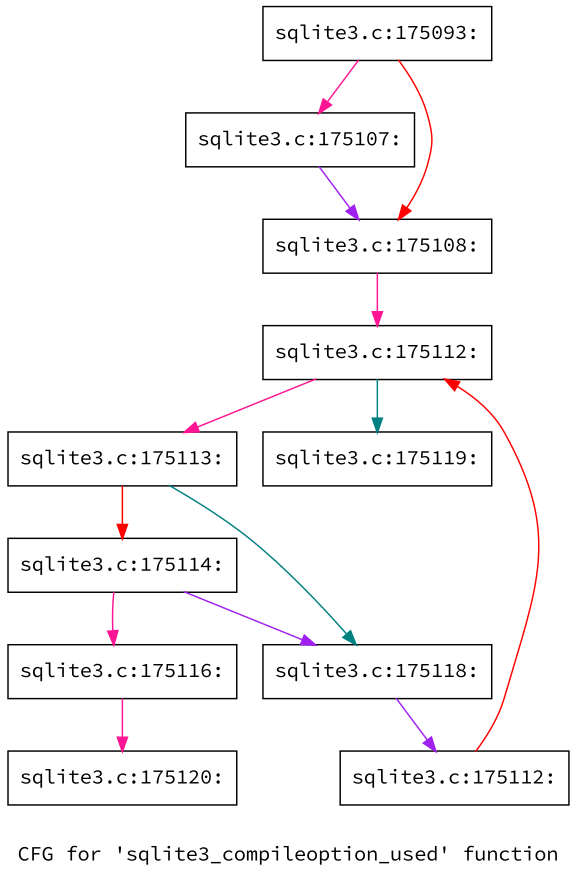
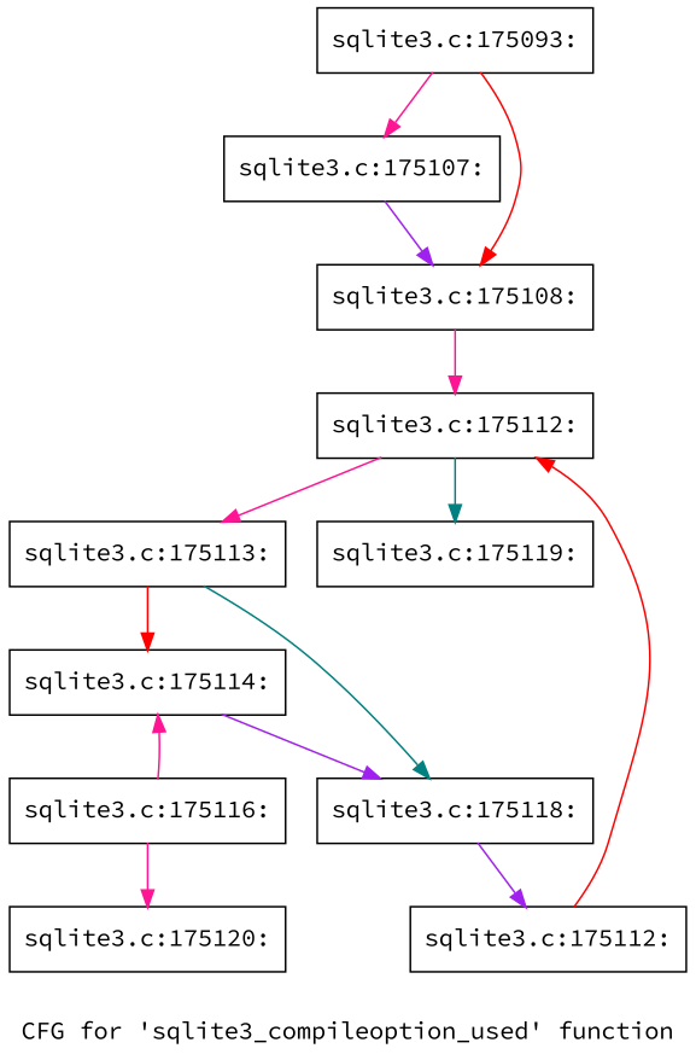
  digraph {
    fontname="Source Code Pro"
    label="CFG for 'sqlite3_compileoption_used' function"
    node [fontname="Source Code Pro" shape=record]
    edge [color=deeppink fontname="Source Code Pro"]
    n1 [label="{sqlite3.c:175093:}"]
    n2 [label="{sqlite3.c:175107:}"]
    n3 [label="{sqlite3.c:175108:}"]
    n4 [label="{sqlite3.c:175112:}"]
    n5 [label="{sqlite3.c:175113:}"]
    n6 [label="{sqlite3.c:175119:}"]
    n7 [label="{sqlite3.c:175114:}"]
    n8 [label="{sqlite3.c:175118:}"]
    n9 [label="{sqlite3.c:175116:}"]
    n10 [label="{sqlite3.c:175112:}"]
    n11 [label="{sqlite3.c:175120:}"]
    n1 -> n2
    n1 -> n3 [color=red]
    n2 -> n3 [color=purple]
    n3 -> n4
    n4 -> n5
    n4 -> n6 [color=teal]
    n5 -> n7 [color=red]
    n5 -> n8 [color=teal]
    n7 -> n8 [color=purple]
-   n7 -> n9
+   n9 -> n7
    n8 -> n10 [color=purple]
    n9 -> n11
    n10 -> n4 [color=red]
  }
